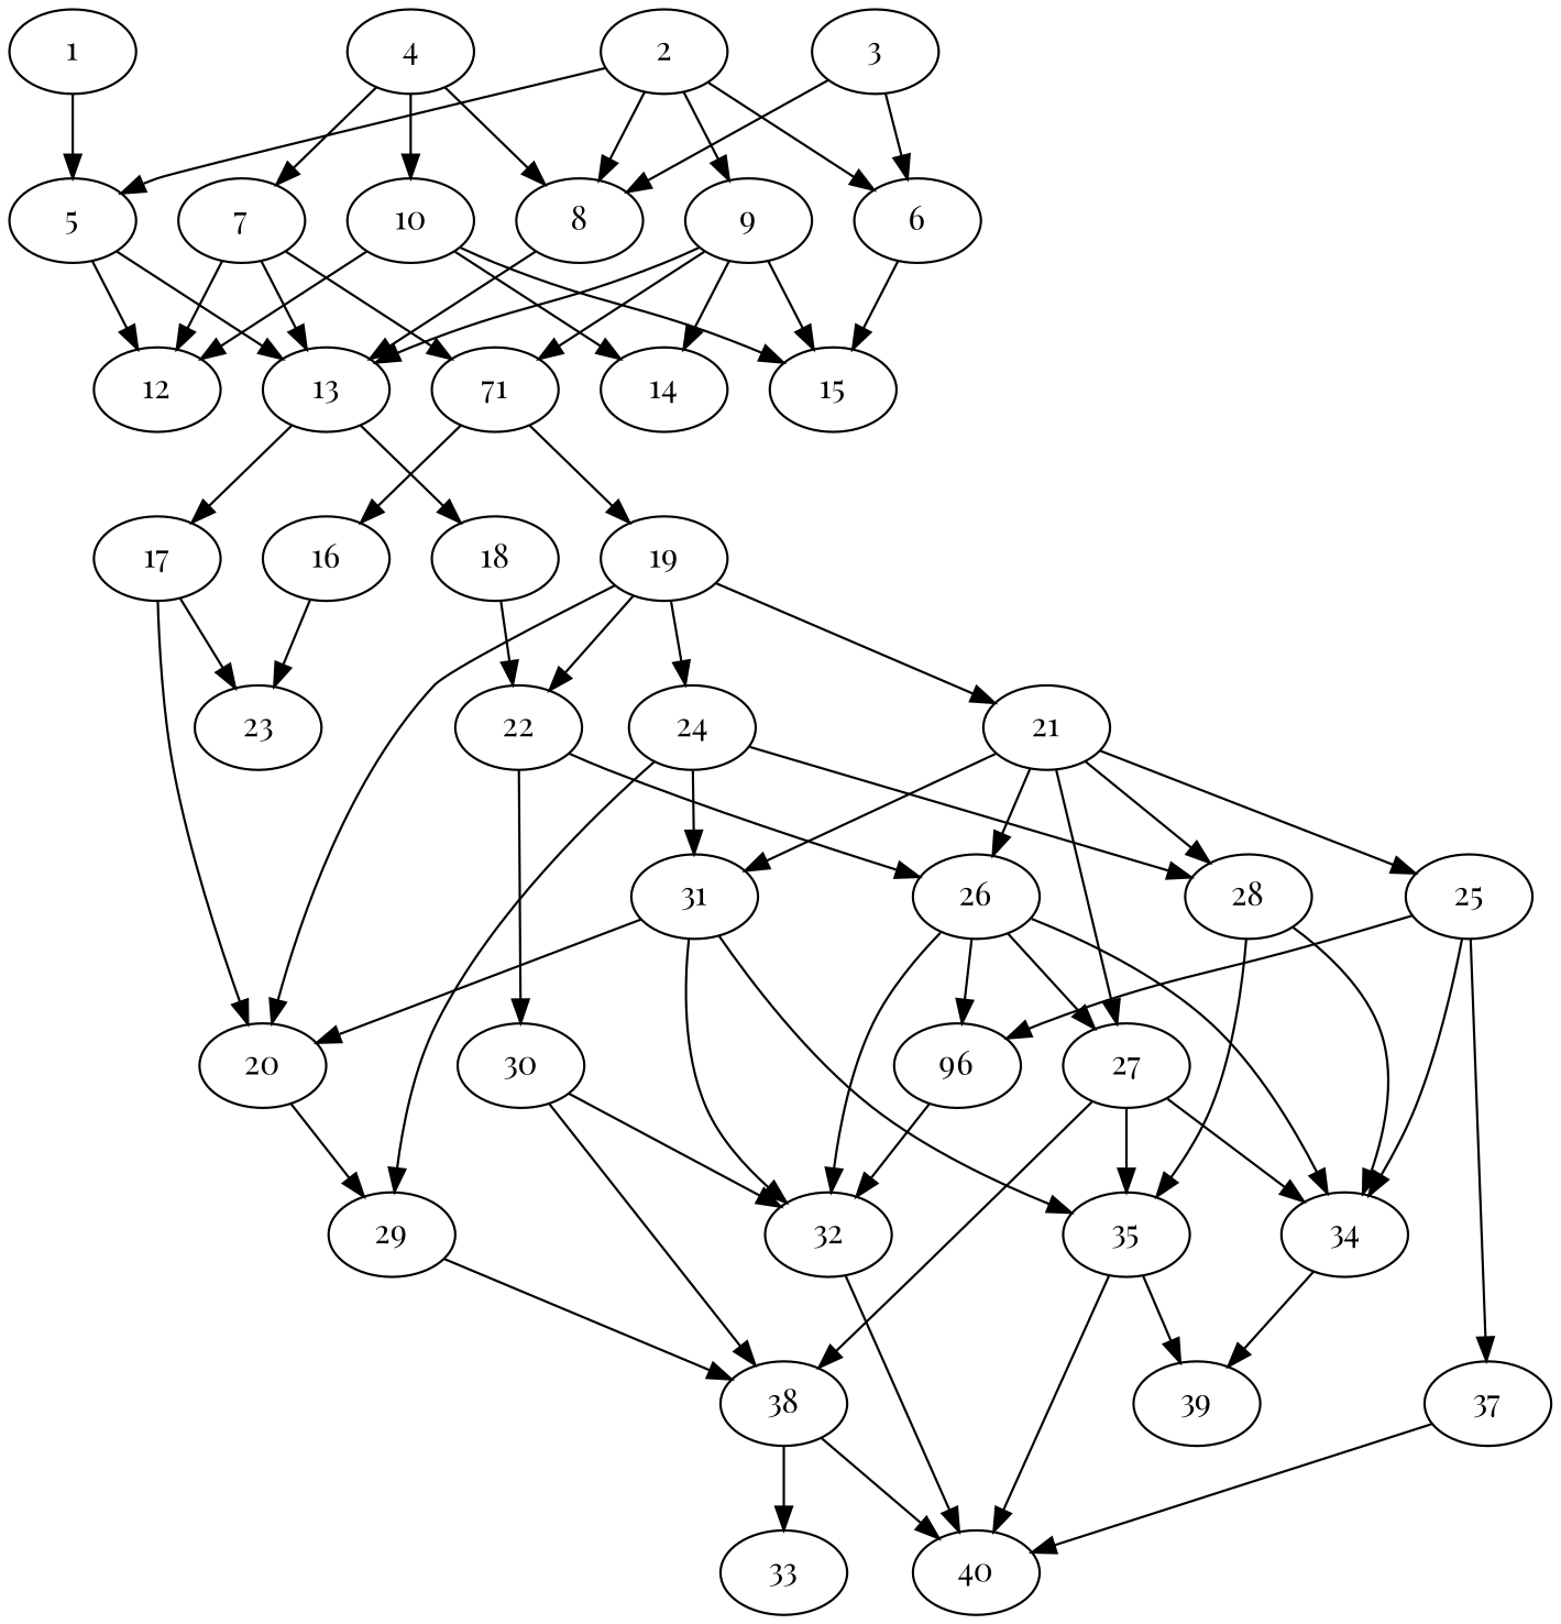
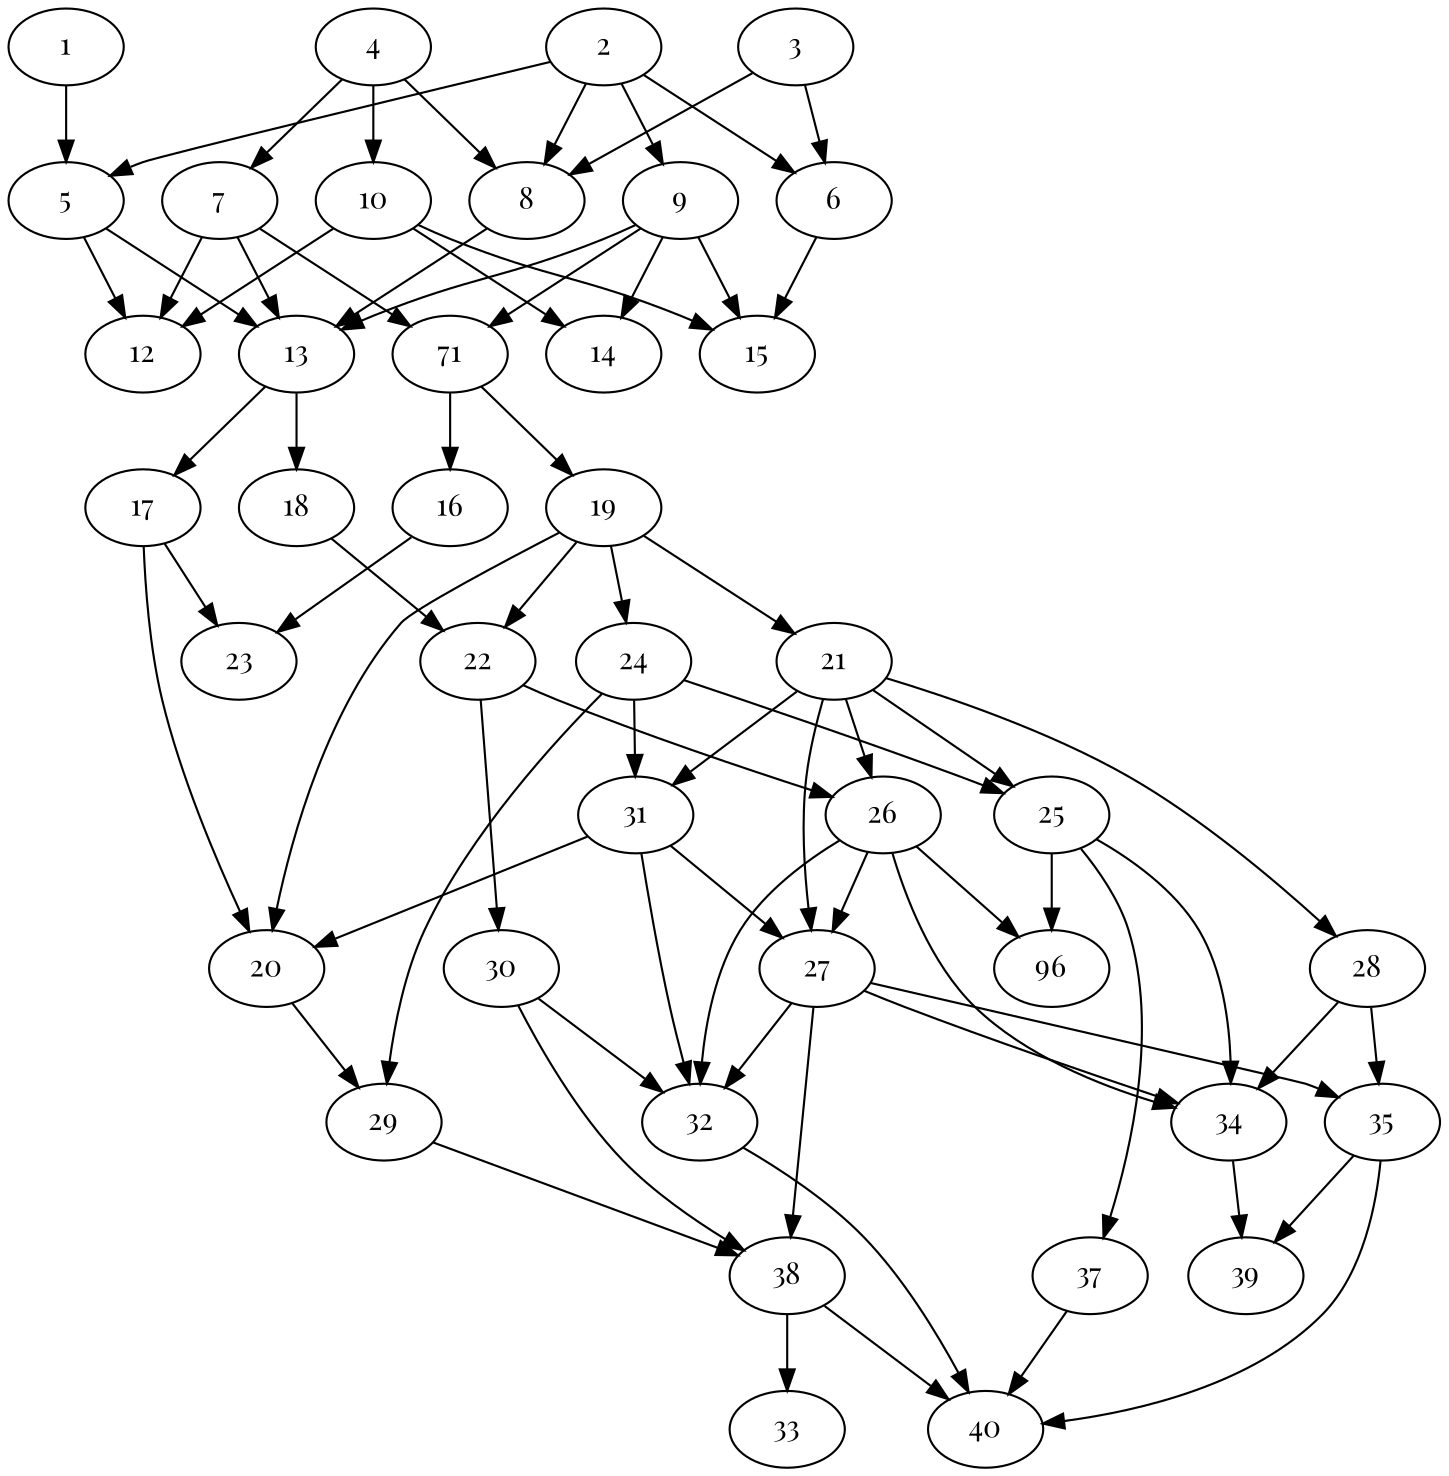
  digraph {
    fontname="Playfair Display"
    node [alpha=0.17 fontname="Playfair Display"]
    edge [fontname="Playfair Display"]
    1 [alpha=0.15 expect_size=22678528]
    5 [alpha=0.00 expect_size=26324992]
    12 [alpha=0.19 expect_size=19735552]
    13 [alpha=0.12 expect_size=34096128]
    17 [alpha=0.15 expect_size=6302720]
    18 [alpha=0.12 expect_size=51757056]
    2 [alpha=0.06 expect_size=17635328]
    6 [expect_size=51490816]
    8 [alpha=0.01 expect_size=38756352]
    9 [alpha=0.02 expect_size=27890688]
    15 [alpha=0.01 expect_size=13954048]
    n12 [alpha=0.10 expect_size=30631936 label=71]
    14 [alpha=0.13 expect_size=24809472]
    16 [alpha=0.08 expect_size=14371840]
    19 [alpha=0.14 expect_size=6766592]
    3 [alpha=0.16 expect_size=14768128]
    4 [alpha=0.15 expect_size=5677056]
    7 [alpha=0.19 expect_size=14732288]
    10 [alpha=0.18 expect_size=46139392]
    23 [alpha=0.04 expect_size=29393920]
    20 [alpha=0.12 expect_size=12216320]
    22 [alpha=0.09 expect_size=32610304]
    21 [alpha=0.18 expect_size=8529920]
    24 [alpha=0.19 expect_size=10929152]
    29 [alpha=0.08 expect_size=32337920]
    26 [alpha=0.07 expect_size=44356608]
    30 [expect_size=17268736]
    31 [expect_size=45484032]
    25 [alpha=0.03 expect_size=41357312]
    27 [alpha=0.15 expect_size=16591872]
    28 [expect_size=51725312]
    38 [alpha=0.19 expect_size=30162944]
    32 [alpha=0.03 expect_size=40048640]
    35 [expect_size=19577856]
    34 [alpha=0.07 expect_size=22115328]
    n36 [alpha=0.11 expect_size=26824704 label=96]
    37 [alpha=0.05 expect_size=42917888]
    33 [alpha=0.01 expect_size=13355008]
    40 [alpha=0.12 expect_size=41292800]
    39 [alpha=0.14 expect_size=22071296]
    1 -> 5
    5 -> 12
    5 -> 13
    13 -> 17
    13 -> 18
    17 -> 23
    17 -> 20
    18 -> 22
    2 -> 5
    2 -> 6
    2 -> 8
    2 -> 9
    6 -> 15
    8 -> 13
    9 -> 13
    9 -> 15
    9 -> n12
    9 -> 14
    n12 -> 16
    n12 -> 19
    16 -> 23
    19 -> 20
    19 -> 22
    19 -> 21
    19 -> 24
    3 -> 6
    3 -> 8
    4 -> 8
    4 -> 7
    4 -> 10
    7 -> 12
    7 -> 13
    7 -> n12
    10 -> 12
    10 -> 15
    10 -> 14
    20 -> 29
    22 -> 26
    22 -> 30
    21 -> 26
    21 -> 31
    21 -> 25
    21 -> 27
    21 -> 28
    24 -> 29
    24 -> 31
-   24 -> 28
+   24 -> 25
    29 -> 38
    26 -> 27
    26 -> 32
    26 -> 34
    26 -> n36
    30 -> 38
    30 -> 32
    31 -> 20
    31 -> 32
-   31 -> 35
+   31 -> 27
    25 -> 34
    25 -> n36
    25 -> 37
    27 -> 38
-   n36 -> 32
+   27 -> 32
    27 -> 35
    27 -> 34
    28 -> 35
    28 -> 34
    38 -> 33
    38 -> 40
    32 -> 40
    35 -> 40
    35 -> 39
    34 -> 39
    37 -> 40
  }
